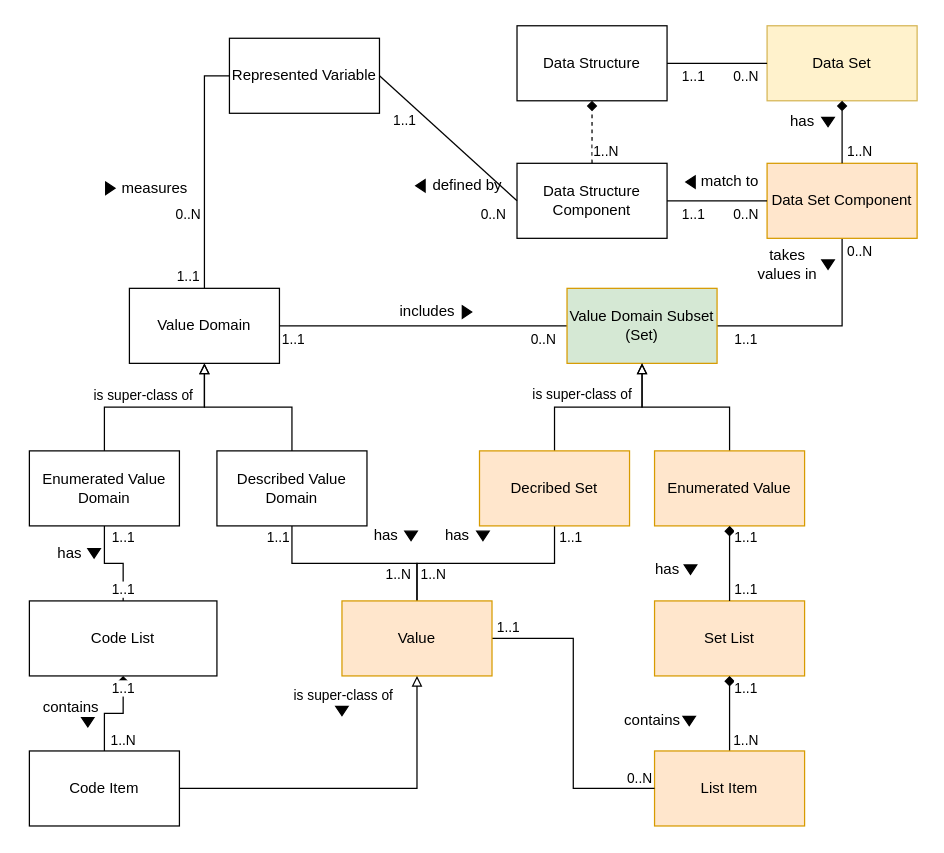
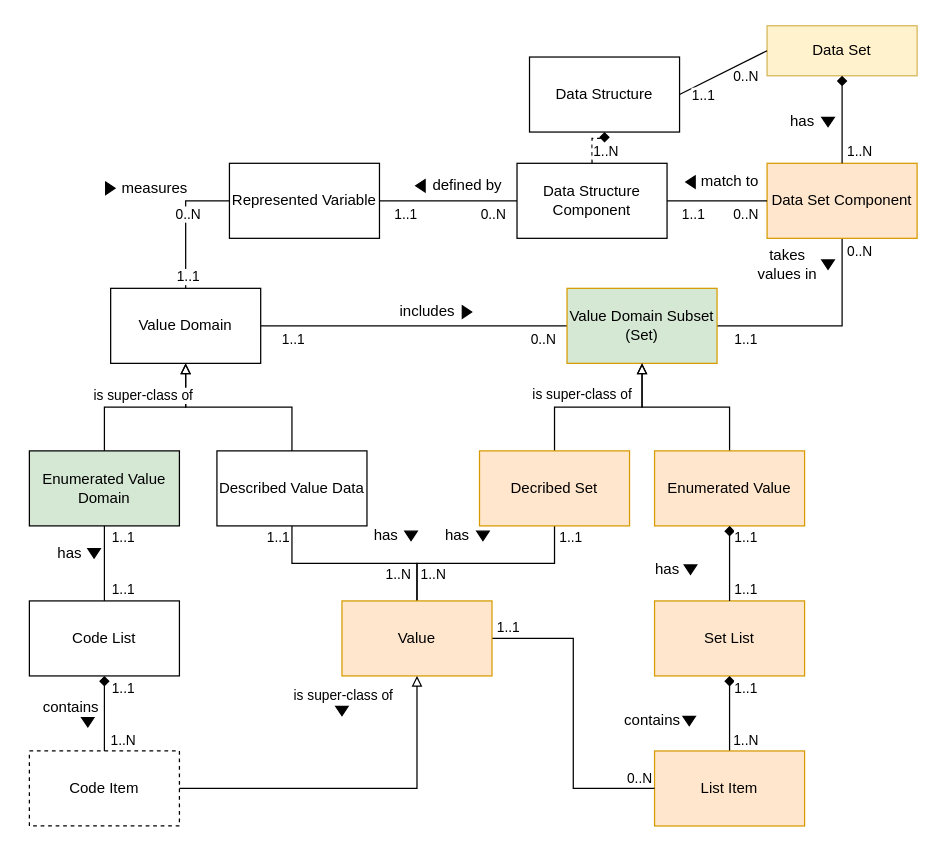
  <mxCell id="0" />
  <mxCell id="1" parent="0" />
- <mxCell id="2" value="Data Structure" style="rounded=0;whiteSpace=wrap;html=1;" vertex="1" parent="1"><mxGeometry x="413" y="20" width="120" height="60" as="geometry" /></mxCell>
+ <mxCell id="2" value="Data Structure" style="rounded=0;whiteSpace=wrap;html=1;" vertex="1" parent="1"><mxGeometry x="423" y="45" width="120" height="60" as="geometry" /></mxCell>
  <mxCell id="3" style="edgeStyle=orthogonalEdgeStyle;rounded=0;orthogonalLoop=1;jettySize=auto;html=1;entryX=0.5;entryY=1;entryDx=0;entryDy=0;endArrow=diamond;endFill=1;dashed=1;" edge="1" parent="1" source="4" target="2"><mxGeometry relative="1" as="geometry" /></mxCell>
  <mxCell id="4" value="Data Structure Component" style="rounded=0;whiteSpace=wrap;html=1;" vertex="1" parent="1"><mxGeometry x="413" y="130" width="120" height="60" as="geometry" /></mxCell>
  <mxCell id="5" style="edgeStyle=orthogonalEdgeStyle;rounded=0;orthogonalLoop=1;jettySize=auto;html=1;entryX=0.5;entryY=0;entryDx=0;entryDy=0;exitX=0;exitY=0.5;exitDx=0;exitDy=0;endArrow=none;endFill=0;" edge="1" parent="1" source="6" target="8"><mxGeometry relative="1" as="geometry" /></mxCell>
- <mxCell id="6" value="Represented Variable" style="rounded=0;whiteSpace=wrap;html=1;" vertex="1" parent="1"><mxGeometry x="183" y="30" width="120" height="60" as="geometry" /></mxCell>
+ <mxCell id="6" value="Represented Variable" style="rounded=0;whiteSpace=wrap;html=1;" vertex="1" parent="1"><mxGeometry x="183" y="130" width="120" height="60" as="geometry" /></mxCell>
  <mxCell id="7" style="edgeStyle=orthogonalEdgeStyle;rounded=0;orthogonalLoop=1;jettySize=auto;html=1;endArrow=none;endFill=0;" edge="1" parent="1" source="8" target="19"><mxGeometry relative="1" as="geometry" /></mxCell>
- <mxCell id="8" value="Value Domain" style="rounded=0;whiteSpace=wrap;html=1;" vertex="1" parent="1"><mxGeometry x="103" y="230" width="120" height="60" as="geometry" /></mxCell>
+ <mxCell id="8" value="Value Domain" style="rounded=0;whiteSpace=wrap;html=1;" vertex="1" parent="1"><mxGeometry x="88" y="230" width="120" height="60" as="geometry" /></mxCell>
  <mxCell id="9" style="edgeStyle=orthogonalEdgeStyle;rounded=0;orthogonalLoop=1;jettySize=auto;html=1;entryX=0.5;entryY=1;entryDx=0;entryDy=0;endArrow=block;endFill=0;" edge="1" parent="1" source="11" target="8"><mxGeometry relative="1" as="geometry" /></mxCell>
  <mxCell id="10" style="edgeStyle=orthogonalEdgeStyle;rounded=0;orthogonalLoop=1;jettySize=auto;html=1;endArrow=none;endFill=0;" edge="1" parent="1" source="11" target="30"><mxGeometry relative="1" as="geometry" /></mxCell>
- <mxCell id="11" value="Described Value Domain" style="rounded=0;whiteSpace=wrap;html=1;" vertex="1" parent="1"><mxGeometry x="173" y="360" width="120" height="60" as="geometry" /></mxCell>
+ <mxCell id="11" value="Described Value Data" style="rounded=0;whiteSpace=wrap;html=1;" vertex="1" parent="1"><mxGeometry x="173" y="360" width="120" height="60" as="geometry" /></mxCell>
  <mxCell id="12" style="edgeStyle=orthogonalEdgeStyle;rounded=0;orthogonalLoop=1;jettySize=auto;html=1;entryX=0.5;entryY=1;entryDx=0;entryDy=0;endArrow=block;endFill=0;" edge="1" parent="1" source="13" target="8"><mxGeometry relative="1" as="geometry" /></mxCell>
- <mxCell id="13" value="Enumerated Value Domain" style="rounded=0;whiteSpace=wrap;html=1;" vertex="1" parent="1"><mxGeometry x="23" y="360" width="120" height="60" as="geometry" /></mxCell>
- <mxCell id="14" value="Code List" style="rounded=0;whiteSpace=wrap;html=1;" vertex="1" parent="1"><mxGeometry x="23" y="480" width="150" height="60" as="geometry" /></mxCell>
- <mxCell id="15" value="Code Item" style="rounded=0;whiteSpace=wrap;html=1;" vertex="1" parent="1"><mxGeometry x="23" y="600" width="120" height="60" as="geometry" /></mxCell>
- <mxCell id="16" value="Data Set" style="rounded=0;whiteSpace=wrap;html=1;fillColor=#fff2cc;strokeColor=#d6b656;" vertex="1" parent="1"><mxGeometry x="613" y="20" width="120" height="60" as="geometry" /></mxCell>
+ <mxCell id="13" value="Enumerated Value Domain" style="rounded=0;whiteSpace=wrap;html=1;fillColor=#d5e8d4;" vertex="1" parent="1"><mxGeometry x="23" y="360" width="120" height="60" as="geometry" /></mxCell>
+ <mxCell id="14" value="Code List" style="rounded=0;whiteSpace=wrap;html=1;" vertex="1" parent="1"><mxGeometry x="23" y="480" width="120" height="60" as="geometry" /></mxCell>
+ <mxCell id="15" value="Code Item" style="rounded=0;whiteSpace=wrap;html=1;dashed=1;" vertex="1" parent="1"><mxGeometry x="23" y="600" width="120" height="60" as="geometry" /></mxCell>
+ <mxCell id="16" value="Data Set" style="rounded=0;whiteSpace=wrap;html=1;fillColor=#fff2cc;strokeColor=#d6b656;" vertex="1" parent="1"><mxGeometry x="613" y="20" width="120" height="40" as="geometry" /></mxCell>
  <mxCell id="17" style="edgeStyle=orthogonalEdgeStyle;rounded=0;orthogonalLoop=1;jettySize=auto;html=1;entryX=1;entryY=0.5;entryDx=0;entryDy=0;endArrow=none;endFill=0;" edge="1" parent="1" source="18" target="19"><mxGeometry relative="1" as="geometry"><Array as="points"><mxPoint x="673" y="260" /></Array></mxGeometry></mxCell>
  <mxCell id="18" value="Data Set Component" style="rounded=0;whiteSpace=wrap;html=1;fillColor=#ffe6cc;strokeColor=#d79b00;fontStyle=0;labelBorderColor=none;" vertex="1" parent="1"><mxGeometry x="613" y="130" width="120" height="60" as="geometry" /></mxCell>
  <mxCell id="19" value="Value Domain Subset (Set)" style="rounded=0;whiteSpace=wrap;html=1;fillColor=#d5e8d4;strokeColor=#d79b00;" vertex="1" parent="1"><mxGeometry x="453" y="230" width="120" height="60" as="geometry" /></mxCell>
  <mxCell id="20" style="edgeStyle=orthogonalEdgeStyle;rounded=0;orthogonalLoop=1;jettySize=auto;html=1;entryX=0.5;entryY=1;entryDx=0;entryDy=0;endArrow=block;endFill=0;" edge="1" parent="1" source="23" target="19"><mxGeometry relative="1" as="geometry" /></mxCell>
  <mxCell id="21" value="is super-class of" style="edgeLabel;html=1;align=center;verticalAlign=middle;resizable=0;points=[];" vertex="1" connectable="0" parent="20"><mxGeometry x="-0.32" y="-1" relative="1" as="geometry"><mxPoint x="8" y="-12" as="offset" /></mxGeometry></mxCell>
  <mxCell id="22" style="edgeStyle=orthogonalEdgeStyle;rounded=0;orthogonalLoop=1;jettySize=auto;html=1;entryX=0.5;entryY=0;entryDx=0;entryDy=0;endArrow=none;endFill=0;" edge="1" parent="1" source="23" target="30"><mxGeometry relative="1" as="geometry" /></mxCell>
  <mxCell id="23" value="Decribed Set" style="rounded=0;whiteSpace=wrap;html=1;fillColor=#ffe6cc;strokeColor=#d79b00;" vertex="1" parent="1"><mxGeometry x="383" y="360" width="120" height="60" as="geometry" /></mxCell>
  <mxCell id="24" style="edgeStyle=orthogonalEdgeStyle;rounded=0;orthogonalLoop=1;jettySize=auto;html=1;entryX=0.5;entryY=1;entryDx=0;entryDy=0;endArrow=block;endFill=0;" edge="1" parent="1" source="25" target="19"><mxGeometry relative="1" as="geometry" /></mxCell>
  <mxCell id="25" value="Enumerated Value" style="rounded=0;whiteSpace=wrap;html=1;fillColor=#ffe6cc;strokeColor=#d79b00;" vertex="1" parent="1"><mxGeometry x="523" y="360" width="120" height="60" as="geometry" /></mxCell>
  <mxCell id="26" value="Set List" style="rounded=0;whiteSpace=wrap;html=1;fillColor=#ffe6cc;strokeColor=#d79b00;" vertex="1" parent="1"><mxGeometry x="523" y="480" width="120" height="60" as="geometry" /></mxCell>
  <mxCell id="27" style="edgeStyle=orthogonalEdgeStyle;rounded=0;orthogonalLoop=1;jettySize=auto;html=1;entryX=0.5;entryY=1;entryDx=0;entryDy=0;endArrow=diamond;endFill=1;" edge="1" parent="1" source="28" target="26"><mxGeometry relative="1" as="geometry" /></mxCell>
  <mxCell id="28" value="List Item" style="rounded=0;whiteSpace=wrap;html=1;fillColor=#ffe6cc;strokeColor=#d79b00;" vertex="1" parent="1"><mxGeometry x="523" y="600" width="120" height="60" as="geometry" /></mxCell>
  <mxCell id="29" style="edgeStyle=orthogonalEdgeStyle;rounded=0;orthogonalLoop=1;jettySize=auto;html=1;entryX=0;entryY=0.5;entryDx=0;entryDy=0;endArrow=none;endFill=0;" edge="1" parent="1" source="30" target="28"><mxGeometry relative="1" as="geometry" /></mxCell>
  <mxCell id="30" value="Value" style="rounded=0;whiteSpace=wrap;html=1;fillColor=#ffe6cc;strokeColor=#d79b00;" vertex="1" parent="1"><mxGeometry x="273" y="480" width="120" height="60" as="geometry" /></mxCell>
  <mxCell id="31" value="" style="endArrow=none;html=1;rounded=0;exitX=1;exitY=0.5;exitDx=0;exitDy=0;entryX=0;entryY=0.5;entryDx=0;entryDy=0;" edge="1" parent="1" source="2" target="16"><mxGeometry width="50" height="50" relative="1" as="geometry"><mxPoint x="423" y="290" as="sourcePoint" /><mxPoint x="473" y="240" as="targetPoint" /></mxGeometry></mxCell>
  <mxCell id="32" value="1..1" style="edgeLabel;html=1;align=center;verticalAlign=middle;resizable=0;points=[];" vertex="1" connectable="0" parent="31"><mxGeometry x="-0.475" y="-1" relative="1" as="geometry"><mxPoint x="-1" y="9" as="offset" /></mxGeometry></mxCell>
  <mxCell id="33" value="0..N" style="edgeLabel;html=1;align=center;verticalAlign=middle;resizable=0;points=[];" vertex="1" connectable="0" parent="1"><mxGeometry x="595" y="60" as="geometry" /></mxCell>
  <mxCell id="34" value="" style="endArrow=none;html=1;rounded=0;exitX=1;exitY=0.5;exitDx=0;exitDy=0;entryX=0;entryY=0.5;entryDx=0;entryDy=0;" edge="1" parent="1" source="4" target="18"><mxGeometry width="50" height="50" relative="1" as="geometry"><mxPoint x="543" y="160" as="sourcePoint" /><mxPoint x="603" y="150" as="targetPoint" /></mxGeometry></mxCell>
  <mxCell id="35" value="1..1" style="edgeLabel;html=1;align=center;verticalAlign=middle;resizable=0;points=[];" vertex="1" connectable="0" parent="34"><mxGeometry x="-0.475" y="-1" relative="1" as="geometry"><mxPoint x="-1" y="9" as="offset" /></mxGeometry></mxCell>
  <mxCell id="36" value="0..N" style="edgeLabel;html=1;align=center;verticalAlign=middle;resizable=0;points=[];" vertex="1" connectable="0" parent="1"><mxGeometry x="595" y="170" as="geometry" /></mxCell>
  <mxCell id="37" value="&lt;font style=&quot;font-size: 12px;&quot;&gt;match to&lt;/font&gt;" style="text;html=1;align=center;verticalAlign=middle;resizable=0;points=[];autosize=1;strokeColor=none;fillColor=none;" vertex="1" parent="1"><mxGeometry x="548" y="130" width="70" height="30" as="geometry" /></mxCell>
  <mxCell id="38" value="" style="triangle;whiteSpace=wrap;html=1;fillColor=#000000;rotation=-180;" vertex="1" parent="1"><mxGeometry x="548" y="140" width="7.5" height="10" as="geometry" /></mxCell>
  <mxCell id="39" value="1..N" style="edgeLabel;html=1;align=center;verticalAlign=middle;resizable=0;points=[];" vertex="1" connectable="0" parent="1"><mxGeometry x="483" y="120" as="geometry" /></mxCell>
  <mxCell id="40" style="edgeStyle=orthogonalEdgeStyle;rounded=0;orthogonalLoop=1;jettySize=auto;html=1;entryX=0.5;entryY=1;entryDx=0;entryDy=0;endArrow=diamond;endFill=1;exitX=0.5;exitY=0;exitDx=0;exitDy=0;" edge="1" parent="1" source="18" target="16"><mxGeometry relative="1" as="geometry"><mxPoint x="483" y="140" as="sourcePoint" /><mxPoint x="483" y="90" as="targetPoint" /></mxGeometry></mxCell>
  <mxCell id="41" value="has" style="text;html=1;align=center;verticalAlign=middle;resizable=0;points=[];autosize=1;strokeColor=none;fillColor=none;" vertex="1" parent="1"><mxGeometry x="621" y="82" width="40" height="30" as="geometry" /></mxCell>
  <mxCell id="42" value="" style="triangle;whiteSpace=wrap;html=1;fillColor=#000000;rotation=90;" vertex="1" parent="1"><mxGeometry x="658" y="92" width="7.5" height="10" as="geometry" /></mxCell>
  <mxCell id="43" value="1..N" style="edgeLabel;html=1;align=center;verticalAlign=middle;resizable=0;points=[];" vertex="1" connectable="0" parent="1"><mxGeometry x="686" y="120" as="geometry" /></mxCell>
  <mxCell id="44" value="" style="endArrow=none;html=1;rounded=0;exitX=1;exitY=0.5;exitDx=0;exitDy=0;entryX=0;entryY=0.5;entryDx=0;entryDy=0;" edge="1" parent="1" source="6" target="4"><mxGeometry width="50" height="50" relative="1" as="geometry"><mxPoint x="303" y="170" as="sourcePoint" /><mxPoint x="383" y="170" as="targetPoint" /></mxGeometry></mxCell>
  <mxCell id="45" value="1..1" style="edgeLabel;html=1;align=center;verticalAlign=middle;resizable=0;points=[];" vertex="1" connectable="0" parent="44"><mxGeometry x="-0.475" y="-1" relative="1" as="geometry"><mxPoint x="-9" y="9" as="offset" /></mxGeometry></mxCell>
  <mxCell id="46" value="0..N" style="edgeLabel;html=1;align=center;verticalAlign=middle;resizable=0;points=[];" vertex="1" connectable="0" parent="1"><mxGeometry x="393" y="170" as="geometry" /></mxCell>
  <mxCell id="47" value="defined by" style="text;html=1;align=center;verticalAlign=middle;resizable=0;points=[];autosize=1;strokeColor=none;fillColor=none;" vertex="1" parent="1"><mxGeometry x="333" y="133" width="80" height="30" as="geometry" /></mxCell>
  <mxCell id="48" value="" style="triangle;whiteSpace=wrap;html=1;fillColor=#000000;rotation=-180;" vertex="1" parent="1"><mxGeometry x="332" y="143" width="7.5" height="10" as="geometry" /></mxCell>
  <mxCell id="49" value="measures" style="text;html=1;align=center;verticalAlign=middle;resizable=0;points=[];autosize=1;strokeColor=none;fillColor=none;" vertex="1" parent="1"><mxGeometry x="83" y="135" width="80" height="30" as="geometry" /></mxCell>
  <mxCell id="50" value="" style="triangle;whiteSpace=wrap;html=1;fillColor=#000000;rotation=0;" vertex="1" parent="1"><mxGeometry x="84" y="145" width="7.5" height="10" as="geometry" /></mxCell>
  <mxCell id="51" value="0..N" style="edgeLabel;html=1;align=center;verticalAlign=middle;resizable=0;points=[];" vertex="1" connectable="0" parent="1"><mxGeometry x="149" y="170" as="geometry" /></mxCell>
  <mxCell id="52" value="1..1" style="edgeLabel;html=1;align=center;verticalAlign=middle;resizable=0;points=[];" vertex="1" connectable="0" parent="1"><mxGeometry x="149" y="220" as="geometry" /></mxCell>
  <mxCell id="53" value="includes" style="text;html=1;align=center;verticalAlign=middle;resizable=0;points=[];autosize=1;strokeColor=none;fillColor=none;" vertex="1" parent="1"><mxGeometry x="306" y="234" width="70" height="30" as="geometry" /></mxCell>
  <mxCell id="54" value="" style="triangle;whiteSpace=wrap;html=1;fillColor=#000000;rotation=0;" vertex="1" parent="1"><mxGeometry x="369.25" y="244" width="7.5" height="10" as="geometry" /></mxCell>
  <mxCell id="55" value="1..1" style="edgeLabel;html=1;align=center;verticalAlign=middle;resizable=0;points=[];" vertex="1" connectable="0" parent="1"><mxGeometry x="233" y="270" as="geometry" /></mxCell>
  <mxCell id="56" value="0..N" style="edgeLabel;html=1;align=center;verticalAlign=middle;resizable=0;points=[];" vertex="1" connectable="0" parent="1"><mxGeometry x="433" y="270" as="geometry" /></mxCell>
  <mxCell id="57" value="0..N" style="edgeLabel;html=1;align=center;verticalAlign=middle;resizable=0;points=[];" vertex="1" connectable="0" parent="1"><mxGeometry x="686" y="200" as="geometry" /></mxCell>
  <mxCell id="58" value="1..1" style="edgeLabel;html=1;align=center;verticalAlign=middle;resizable=0;points=[];" vertex="1" connectable="0" parent="1"><mxGeometry x="595" y="270" as="geometry" /></mxCell>
  <mxCell id="59" value="takes&lt;br&gt;values in" style="text;html=1;align=center;verticalAlign=middle;resizable=0;points=[];autosize=1;strokeColor=none;fillColor=none;" vertex="1" parent="1"><mxGeometry x="594" y="191" width="70" height="40" as="geometry" /></mxCell>
  <mxCell id="60" value="" style="triangle;whiteSpace=wrap;html=1;fillColor=#000000;rotation=90;" vertex="1" parent="1"><mxGeometry x="658" y="206" width="7.5" height="10" as="geometry" /></mxCell>
  <mxCell id="61" value="is super-class of" style="edgeLabel;html=1;align=center;verticalAlign=middle;resizable=0;points=[];" vertex="1" connectable="0" parent="1"><mxGeometry x="113" y="315" as="geometry" /></mxCell>
  <mxCell id="62" value="1..N" style="edgeLabel;html=1;align=center;verticalAlign=middle;resizable=0;points=[];" vertex="1" connectable="0" parent="1"><mxGeometry x="345" y="458" as="geometry" /></mxCell>
  <mxCell id="63" value="1..N" style="edgeLabel;html=1;align=center;verticalAlign=middle;resizable=0;points=[];" vertex="1" connectable="0" parent="1"><mxGeometry x="317" y="458" as="geometry" /></mxCell>
  <mxCell id="64" value="1..1" style="edgeLabel;html=1;align=center;verticalAlign=middle;resizable=0;points=[];" vertex="1" connectable="0" parent="1"><mxGeometry x="455" y="428" as="geometry" /></mxCell>
  <mxCell id="65" value="1..1" style="edgeLabel;html=1;align=center;verticalAlign=middle;resizable=0;points=[];" vertex="1" connectable="0" parent="1"><mxGeometry x="221" y="428" as="geometry" /></mxCell>
  <mxCell id="66" value="has" style="text;html=1;align=center;verticalAlign=middle;resizable=0;points=[];autosize=1;strokeColor=none;fillColor=none;" vertex="1" parent="1"><mxGeometry x="345" y="413" width="40" height="30" as="geometry" /></mxCell>
  <mxCell id="67" value="" style="triangle;whiteSpace=wrap;html=1;fillColor=#000000;rotation=90;" vertex="1" parent="1"><mxGeometry x="382" y="423" width="7.5" height="10" as="geometry" /></mxCell>
  <mxCell id="68" value="has" style="text;html=1;align=center;verticalAlign=middle;resizable=0;points=[];autosize=1;strokeColor=none;fillColor=none;" vertex="1" parent="1"><mxGeometry x="287.5" y="413" width="40" height="30" as="geometry" /></mxCell>
  <mxCell id="69" value="" style="triangle;whiteSpace=wrap;html=1;fillColor=#000000;rotation=90;" vertex="1" parent="1"><mxGeometry x="324.5" y="423" width="7.5" height="10" as="geometry" /></mxCell>
  <mxCell id="70" value="0..N" style="edgeLabel;html=1;align=center;verticalAlign=middle;resizable=0;points=[];" vertex="1" connectable="0" parent="1"><mxGeometry x="510" y="621" as="geometry" /></mxCell>
  <mxCell id="71" value="1..1" style="edgeLabel;html=1;align=center;verticalAlign=middle;resizable=0;points=[];" vertex="1" connectable="0" parent="1"><mxGeometry x="405" y="500" as="geometry" /></mxCell>
  <mxCell id="72" value="contains" style="text;html=1;align=center;verticalAlign=middle;resizable=0;points=[];autosize=1;strokeColor=none;fillColor=none;" vertex="1" parent="1"><mxGeometry x="485.5" y="561" width="70" height="30" as="geometry" /></mxCell>
  <mxCell id="73" value="" style="triangle;whiteSpace=wrap;html=1;fillColor=#000000;rotation=90;" vertex="1" parent="1"><mxGeometry x="547" y="571" width="7.5" height="10" as="geometry" /></mxCell>
  <mxCell id="74" value="1..N" style="edgeLabel;html=1;align=center;verticalAlign=middle;resizable=0;points=[];" vertex="1" connectable="0" parent="1"><mxGeometry x="595" y="591" as="geometry" /></mxCell>
  <mxCell id="75" value="1..1" style="edgeLabel;html=1;align=center;verticalAlign=middle;resizable=0;points=[];" vertex="1" connectable="0" parent="1"><mxGeometry x="595" y="549" as="geometry" /></mxCell>
  <mxCell id="76" style="edgeStyle=orthogonalEdgeStyle;rounded=0;orthogonalLoop=1;jettySize=auto;html=1;entryX=0.5;entryY=1;entryDx=0;entryDy=0;endArrow=diamond;endFill=1;exitX=0.5;exitY=0;exitDx=0;exitDy=0;" edge="1" parent="1" source="26" target="25"><mxGeometry relative="1" as="geometry"><mxPoint x="584" y="479" as="sourcePoint" /><mxPoint x="584" y="419" as="targetPoint" /></mxGeometry></mxCell>
  <mxCell id="77" value="has" style="text;html=1;align=center;verticalAlign=middle;resizable=0;points=[];autosize=1;strokeColor=none;fillColor=none;" vertex="1" parent="1"><mxGeometry x="512.5" y="440" width="40" height="30" as="geometry" /></mxCell>
  <mxCell id="78" value="" style="triangle;whiteSpace=wrap;html=1;fillColor=#000000;rotation=90;" vertex="1" parent="1"><mxGeometry x="548" y="450" width="7.5" height="10" as="geometry" /></mxCell>
  <mxCell id="79" value="1..1" style="edgeLabel;html=1;align=center;verticalAlign=middle;resizable=0;points=[];" vertex="1" connectable="0" parent="1"><mxGeometry x="595" y="470" as="geometry" /></mxCell>
  <mxCell id="80" value="1..1" style="edgeLabel;html=1;align=center;verticalAlign=middle;resizable=0;points=[];" vertex="1" connectable="0" parent="1"><mxGeometry x="595" y="428" as="geometry" /></mxCell>
  <mxCell id="81" style="edgeStyle=orthogonalEdgeStyle;rounded=0;orthogonalLoop=1;jettySize=auto;html=1;entryX=0.5;entryY=1;entryDx=0;entryDy=0;endArrow=block;endFill=0;exitX=1;exitY=0.5;exitDx=0;exitDy=0;" edge="1" parent="1" source="15" target="30"><mxGeometry relative="1" as="geometry"><mxPoint x="243" y="671" as="sourcePoint" /><mxPoint x="173" y="601" as="targetPoint" /></mxGeometry></mxCell>
  <mxCell id="82" value="is super-class of" style="edgeLabel;html=1;align=center;verticalAlign=middle;resizable=0;points=[];" vertex="1" connectable="0" parent="1"><mxGeometry x="273" y="555" as="geometry" /></mxCell>
  <mxCell id="83" value="" style="triangle;whiteSpace=wrap;html=1;fillColor=#000000;rotation=90;" vertex="1" parent="1"><mxGeometry x="269.25" y="563" width="7.5" height="10" as="geometry" /></mxCell>
  <mxCell id="84" style="edgeStyle=orthogonalEdgeStyle;rounded=0;orthogonalLoop=1;jettySize=auto;html=1;entryX=0.5;entryY=1;entryDx=0;entryDy=0;endArrow=diamond;endFill=1;exitX=0.5;exitY=0;exitDx=0;exitDy=0;" edge="1" parent="1" source="15" target="14"><mxGeometry relative="1" as="geometry"><mxPoint x="83" y="600" as="sourcePoint" /><mxPoint x="83" y="540" as="targetPoint" /></mxGeometry></mxCell>
  <mxCell id="85" value="contains" style="text;html=1;align=center;verticalAlign=middle;resizable=0;points=[];autosize=1;strokeColor=none;fillColor=none;" vertex="1" parent="1"><mxGeometry x="20.5" y="550" width="70" height="30" as="geometry" /></mxCell>
  <mxCell id="86" value="" style="triangle;whiteSpace=wrap;html=1;fillColor=#000000;rotation=90;" vertex="1" parent="1"><mxGeometry x="66" y="572" width="7.5" height="10" as="geometry" /></mxCell>
  <mxCell id="87" value="1..N" style="edgeLabel;html=1;align=center;verticalAlign=middle;resizable=0;points=[];" vertex="1" connectable="0" parent="1"><mxGeometry x="97" y="591" as="geometry" /></mxCell>
  <mxCell id="88" value="1..1" style="edgeLabel;html=1;align=center;verticalAlign=middle;resizable=0;points=[];" vertex="1" connectable="0" parent="1"><mxGeometry x="97" y="549" as="geometry" /></mxCell>
  <mxCell id="89" style="edgeStyle=orthogonalEdgeStyle;rounded=0;orthogonalLoop=1;jettySize=auto;html=1;entryX=0.5;entryY=1;entryDx=0;entryDy=0;endArrow=none;endFill=0;exitX=0.5;exitY=0;exitDx=0;exitDy=0;" edge="1" parent="1" source="14" target="13"><mxGeometry relative="1" as="geometry"><mxPoint x="73" y="480" as="sourcePoint" /><mxPoint x="73" y="420" as="targetPoint" /></mxGeometry></mxCell>
  <mxCell id="90" value="has" style="text;html=1;align=center;verticalAlign=middle;resizable=0;points=[];autosize=1;strokeColor=none;fillColor=none;" vertex="1" parent="1"><mxGeometry x="34.5" y="427" width="40" height="30" as="geometry" /></mxCell>
  <mxCell id="91" value="" style="triangle;whiteSpace=wrap;html=1;fillColor=#000000;rotation=90;" vertex="1" parent="1"><mxGeometry x="71" y="437" width="7.5" height="10" as="geometry" /></mxCell>
  <mxCell id="92" value="1..1" style="edgeLabel;html=1;align=center;verticalAlign=middle;resizable=0;points=[];" vertex="1" connectable="0" parent="1"><mxGeometry x="97" y="470" as="geometry" /></mxCell>
  <mxCell id="93" value="1..1" style="edgeLabel;html=1;align=center;verticalAlign=middle;resizable=0;points=[];" vertex="1" connectable="0" parent="1"><mxGeometry x="97" y="428" as="geometry" /></mxCell>
